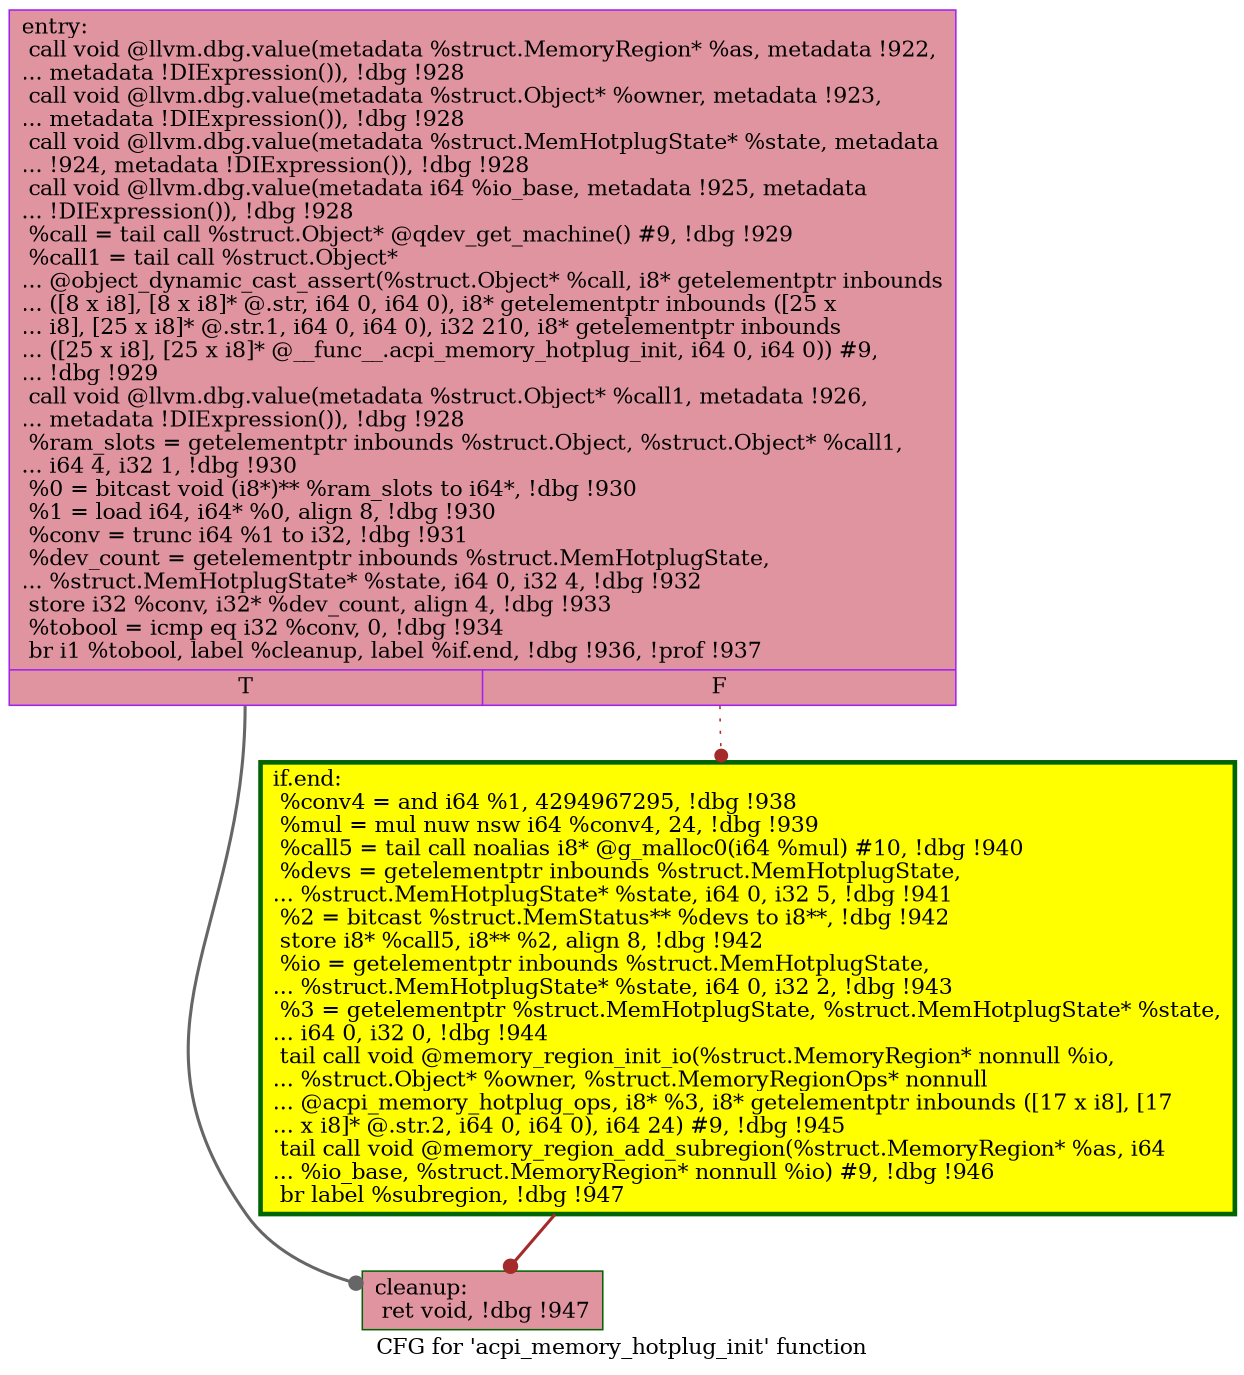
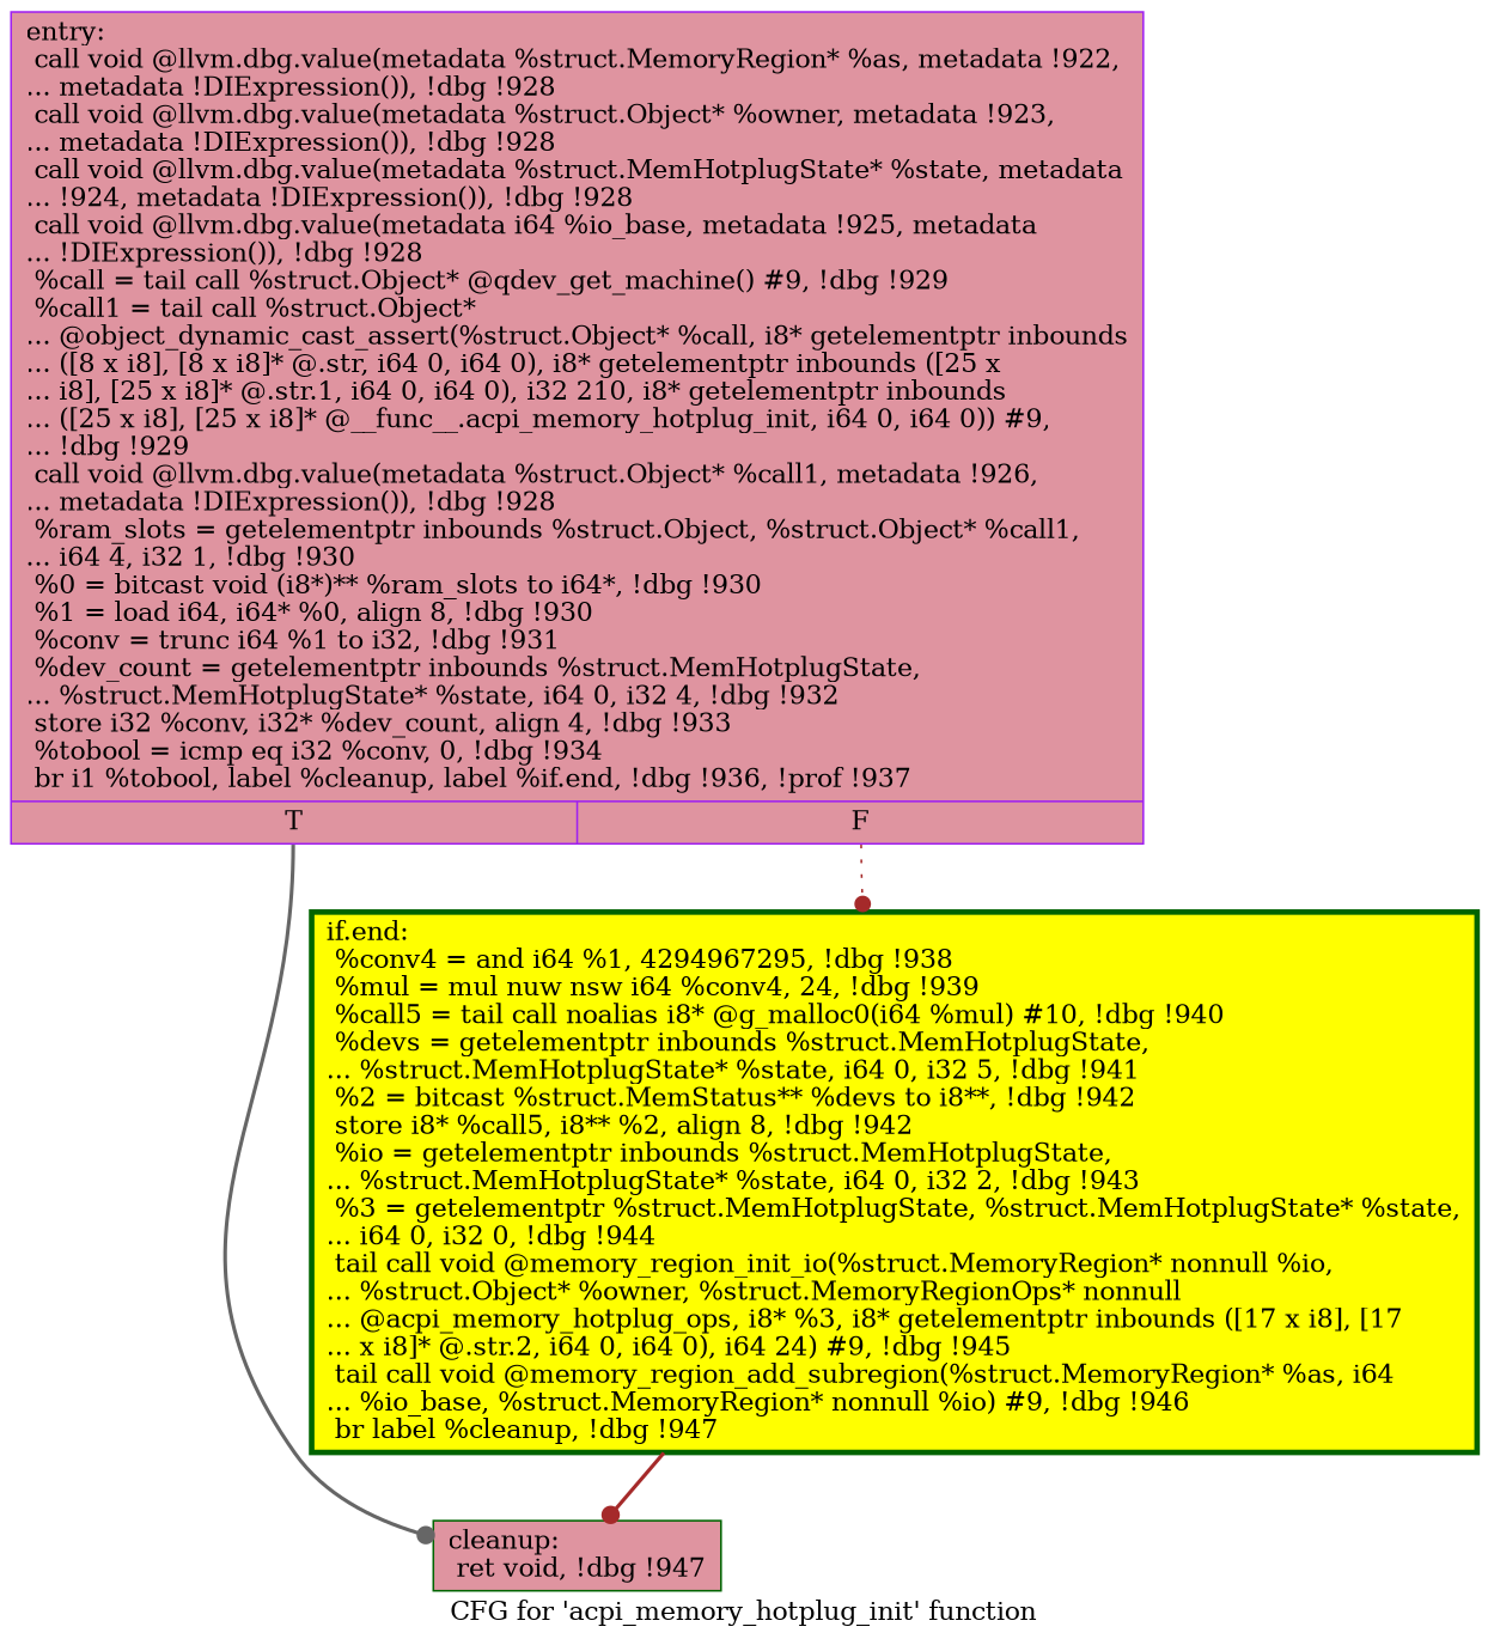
  digraph {
    label="CFG for 'acpi_memory_hotplug_init' function"
    node [color=darkgreen fillcolor="#b70d2870" shape=record style=filled]
    edge [color=brown style=bold arrowhead=dot]
    n1 [color=purple label="{entry:\l  call void @llvm.dbg.value(metadata %struct.MemoryRegion* %as, metadata !922,\l... metadata !DIExpression()), !dbg !928\l  call void @llvm.dbg.value(metadata %struct.Object* %owner, metadata !923,\l... metadata !DIExpression()), !dbg !928\l  call void @llvm.dbg.value(metadata %struct.MemHotplugState* %state, metadata\l... !924, metadata !DIExpression()), !dbg !928\l  call void @llvm.dbg.value(metadata i64 %io_base, metadata !925, metadata\l... !DIExpression()), !dbg !928\l  %call = tail call %struct.Object* @qdev_get_machine() #9, !dbg !929\l  %call1 = tail call %struct.Object*\l... @object_dynamic_cast_assert(%struct.Object* %call, i8* getelementptr inbounds\l... ([8 x i8], [8 x i8]* @.str, i64 0, i64 0), i8* getelementptr inbounds ([25 x\l... i8], [25 x i8]* @.str.1, i64 0, i64 0), i32 210, i8* getelementptr inbounds\l... ([25 x i8], [25 x i8]* @__func__.acpi_memory_hotplug_init, i64 0, i64 0)) #9,\l... !dbg !929\l  call void @llvm.dbg.value(metadata %struct.Object* %call1, metadata !926,\l... metadata !DIExpression()), !dbg !928\l  %ram_slots = getelementptr inbounds %struct.Object, %struct.Object* %call1,\l... i64 4, i32 1, !dbg !930\l  %0 = bitcast void (i8*)** %ram_slots to i64*, !dbg !930\l  %1 = load i64, i64* %0, align 8, !dbg !930\l  %conv = trunc i64 %1 to i32, !dbg !931\l  %dev_count = getelementptr inbounds %struct.MemHotplugState,\l... %struct.MemHotplugState* %state, i64 0, i32 4, !dbg !932\l  store i32 %conv, i32* %dev_count, align 4, !dbg !933\l  %tobool = icmp eq i32 %conv, 0, !dbg !934\l  br i1 %tobool, label %cleanup, label %if.end, !dbg !936, !prof !937\l|{<s0>T|<s1>F}}"]
    n2 [label="{cleanup:                                          \l  ret void, !dbg !947\l}"]
-   n3 [fillcolor=yellow label="{if.end:                                           \l  %conv4 = and i64 %1, 4294967295, !dbg !938\l  %mul = mul nuw nsw i64 %conv4, 24, !dbg !939\l  %call5 = tail call noalias i8* @g_malloc0(i64 %mul) #10, !dbg !940\l  %devs = getelementptr inbounds %struct.MemHotplugState,\l... %struct.MemHotplugState* %state, i64 0, i32 5, !dbg !941\l  %2 = bitcast %struct.MemStatus** %devs to i8**, !dbg !942\l  store i8* %call5, i8** %2, align 8, !dbg !942\l  %io = getelementptr inbounds %struct.MemHotplugState,\l... %struct.MemHotplugState* %state, i64 0, i32 2, !dbg !943\l  %3 = getelementptr %struct.MemHotplugState, %struct.MemHotplugState* %state,\l... i64 0, i32 0, !dbg !944\l  tail call void @memory_region_init_io(%struct.MemoryRegion* nonnull %io,\l... %struct.Object* %owner, %struct.MemoryRegionOps* nonnull\l... @acpi_memory_hotplug_ops, i8* %3, i8* getelementptr inbounds ([17 x i8], [17\l... x i8]* @.str.2, i64 0, i64 0), i64 24) #9, !dbg !945\l  tail call void @memory_region_add_subregion(%struct.MemoryRegion* %as, i64\l... %io_base, %struct.MemoryRegion* nonnull %io) #9, !dbg !946\l  br label %subregion, !dbg !947\l}" penwidth=3.0]
+   n3 [fillcolor=yellow label="{if.end:                                           \l  %conv4 = and i64 %1, 4294967295, !dbg !938\l  %mul = mul nuw nsw i64 %conv4, 24, !dbg !939\l  %call5 = tail call noalias i8* @g_malloc0(i64 %mul) #10, !dbg !940\l  %devs = getelementptr inbounds %struct.MemHotplugState,\l... %struct.MemHotplugState* %state, i64 0, i32 5, !dbg !941\l  %2 = bitcast %struct.MemStatus** %devs to i8**, !dbg !942\l  store i8* %call5, i8** %2, align 8, !dbg !942\l  %io = getelementptr inbounds %struct.MemHotplugState,\l... %struct.MemHotplugState* %state, i64 0, i32 2, !dbg !943\l  %3 = getelementptr %struct.MemHotplugState, %struct.MemHotplugState* %state,\l... i64 0, i32 0, !dbg !944\l  tail call void @memory_region_init_io(%struct.MemoryRegion* nonnull %io,\l... %struct.Object* %owner, %struct.MemoryRegionOps* nonnull\l... @acpi_memory_hotplug_ops, i8* %3, i8* getelementptr inbounds ([17 x i8], [17\l... x i8]* @.str.2, i64 0, i64 0), i64 24) #9, !dbg !945\l  tail call void @memory_region_add_subregion(%struct.MemoryRegion* %as, i64\l... %io_base, %struct.MemoryRegion* nonnull %io) #9, !dbg !946\l  br label %cleanup, !dbg !947\l}" penwidth=3.0]
    n1 -> n2 [tailport=s0 color=gray40]
    n1 -> n3 [tailport=s1 style=dotted]
    n3 -> n2
  }
